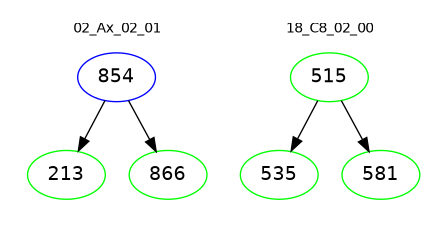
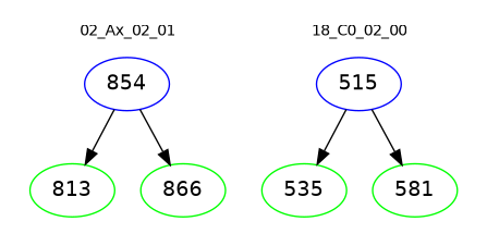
  digraph {
    fontname="DejaVu Sans"
    node [color=green fontname="DejaVu Sans"]
    edge [color=black fontname="DejaVu Sans"]
    n1 [color=blue label=854]
-   n2 [label=213]
+   n2 [label=813]
    n3 [label=866]
-   n4 [label=515]
+   n4 [color=blue label=515]
    n5 [label=535]
    n6 [label=581]
    subgraph cluster_1 {
      color=white
      fontsize=10
      label="02_Ax_02_01"
      n1
      n2
      n3
    }
    subgraph cluster_2 {
      color=white
      fontsize=10
-     label="18_C8_02_00"
+     label="18_C0_02_00"
      n4
      n5
      n6
    }
    n1 -> n2
    n1 -> n3
    n4 -> n5
    n4 -> n6
  }
